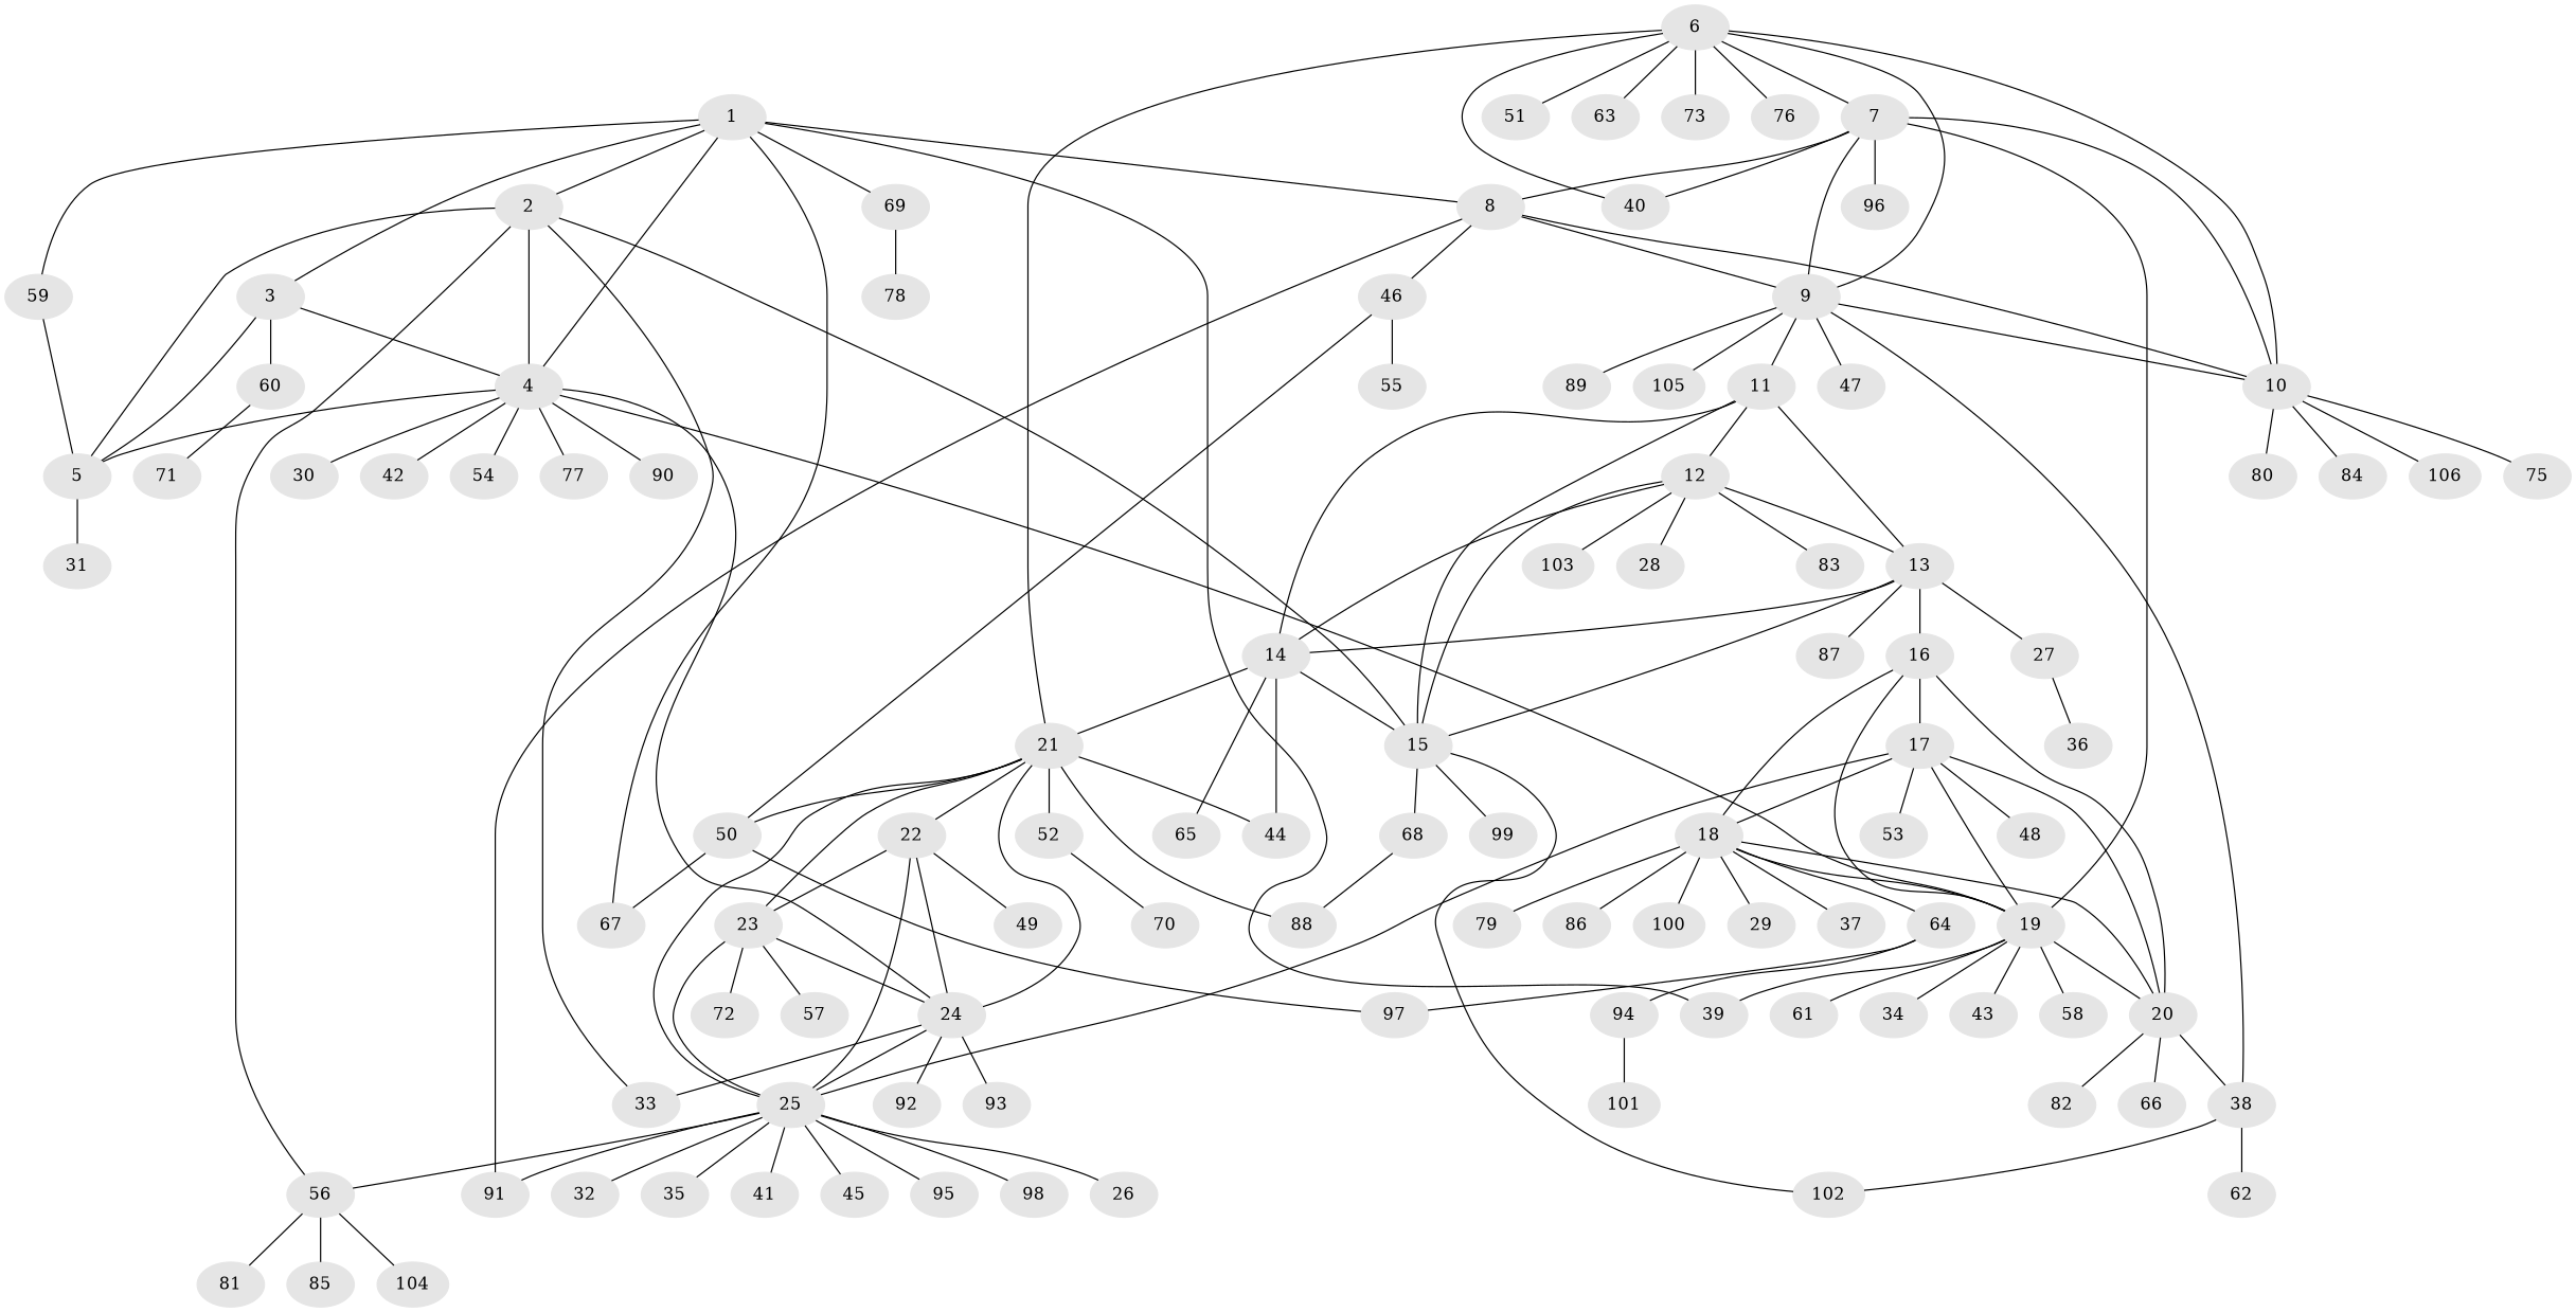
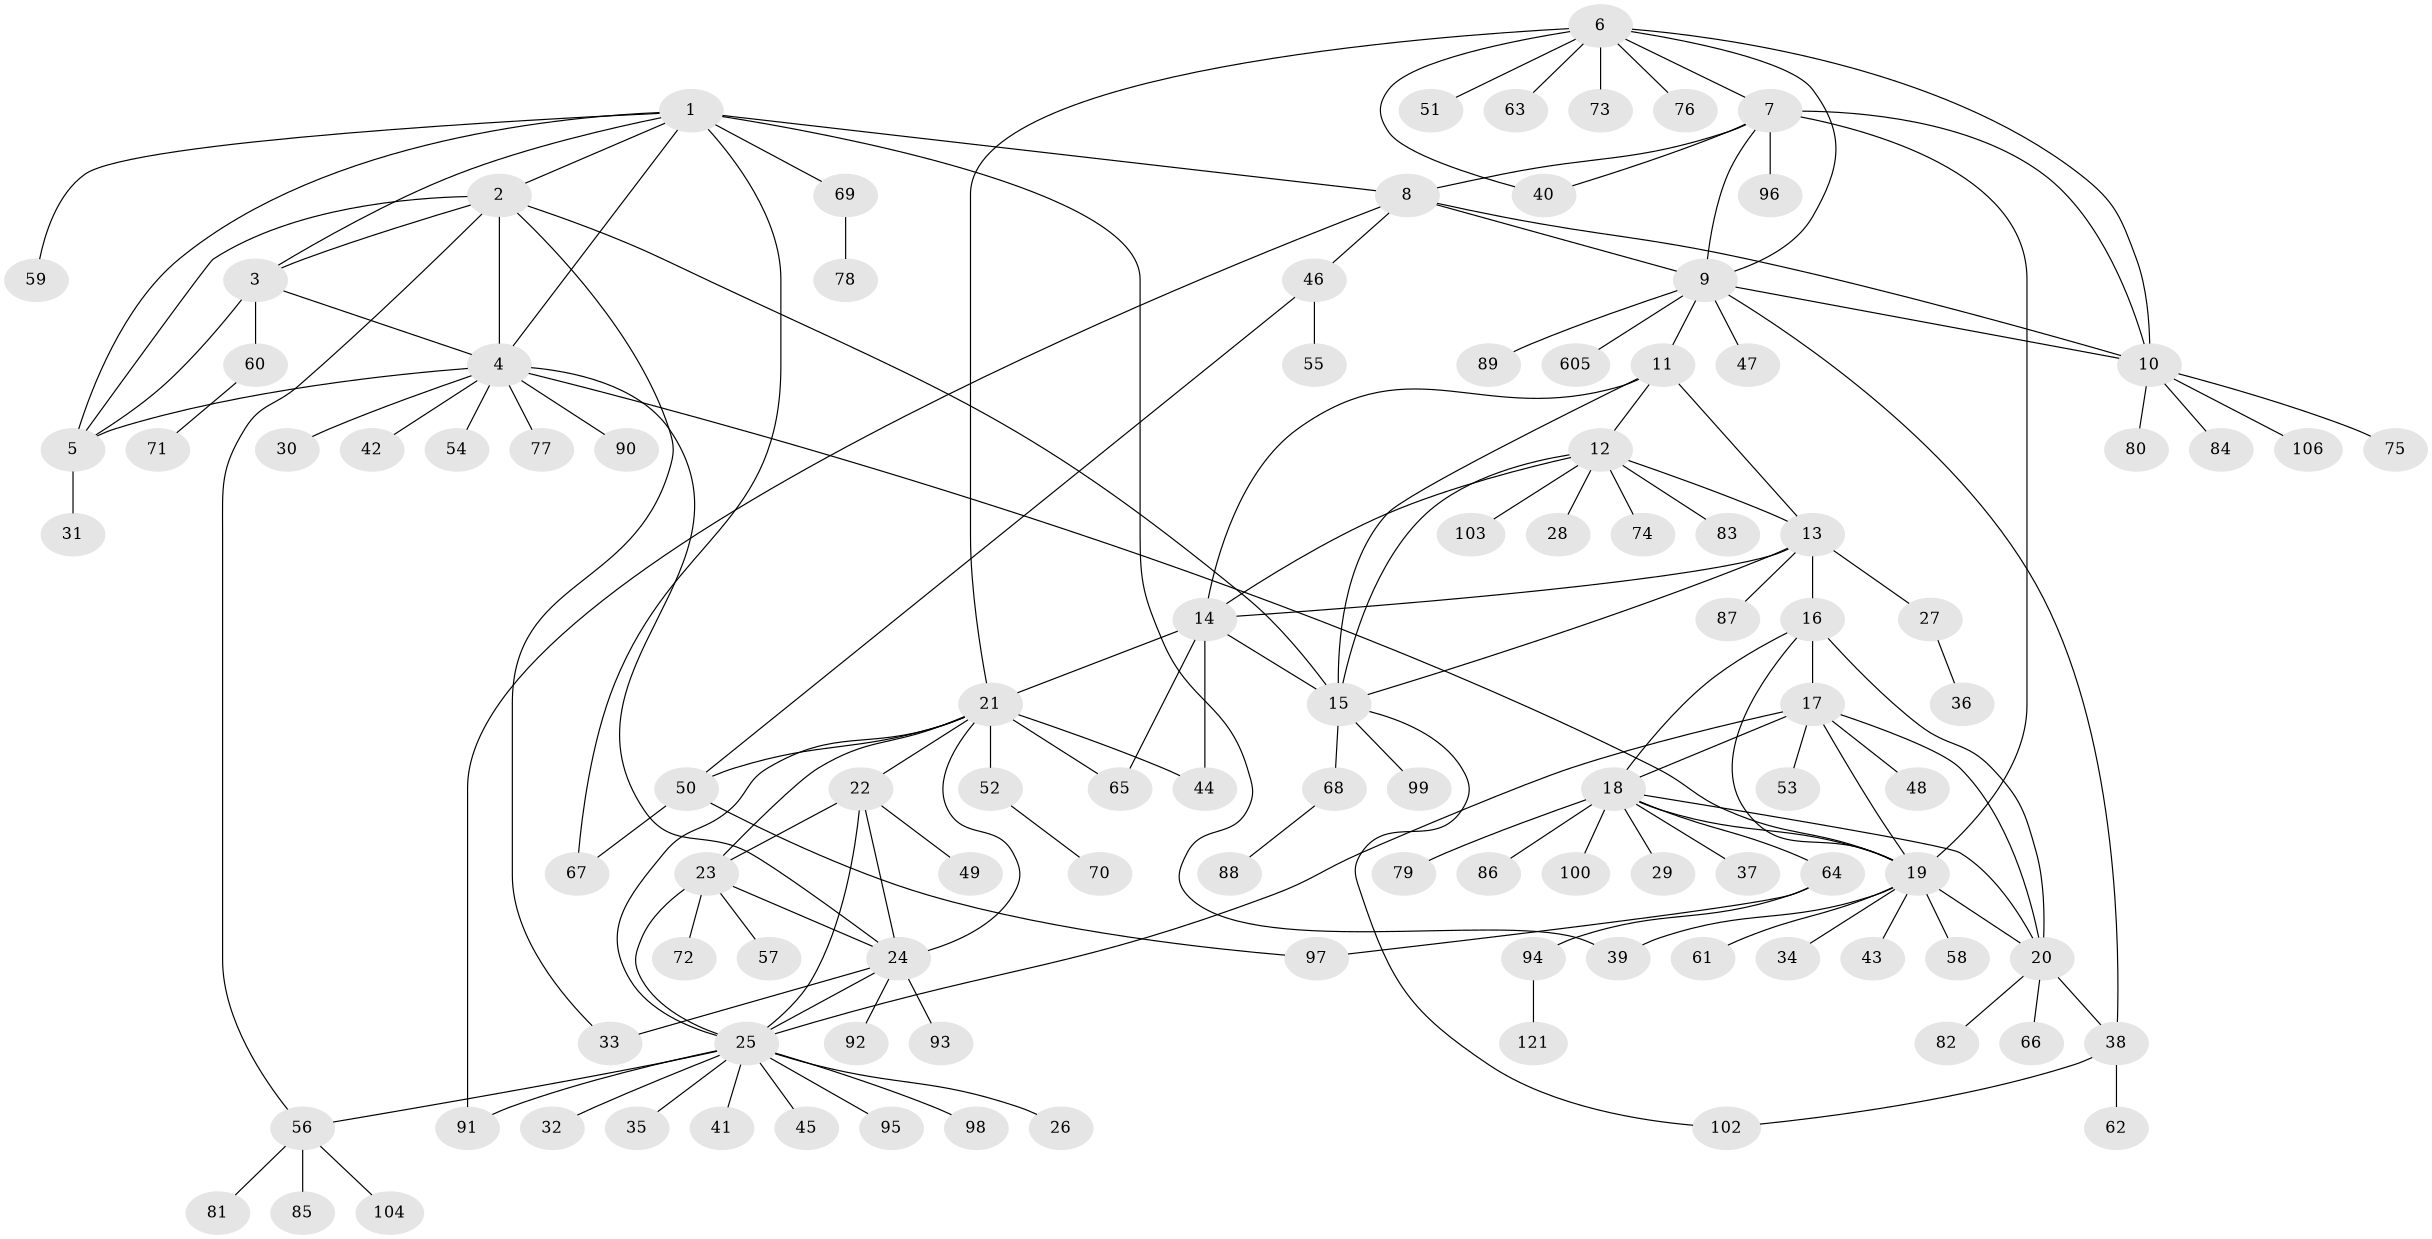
  graph {
    node [color=gray90 style=filled]
    1
    2
    3
    4
    5
    8
    39
    59
    67
    69
    15
    33
    56
    60
    19
    24
    30
    42
    54
    77
    90
    31
    9
    10
    46
    91
    78
    68
    99
    102
    81
    85
    104
    71
    20
    34
    43
    58
    61
    25
    92
    93
    6
    7
    21
    51
    63
    73
    76
    40
    96
    11
    38
    47
    89
-   105
+   105 [label=605]
    75
    80
    84
    106
    44
    65
    22
    23
    50
    52
    55
    12
    13
    14
    62
    28
+   74
    83
    103
    16
    27
    87
    17
    18
    36
    88
    48
    53
    29
    37
    64
    79
    86
    100
    66
    82
    26
    32
    35
    41
    45
    95
    98
    97
    94
    49
    57
    72
    70
-   101
+   101 [label=121]
    1 -- 2
    1 -- 3
    1 -- 4
-   59 -- 5
+   1 -- 5
    1 -- 8
    1 -- 39
    1 -- 59
    1 -- 67
    1 -- 69
+   2 -- 3
    2 -- 4
    2 -- 5
    2 -- 15
    2 -- 33
    2 -- 56
    3 -- 4
    3 -- 5
    3 -- 60
    4 -- 5
    4 -- 19
    4 -- 24
    4 -- 30
    4 -- 42
    4 -- 54
    4 -- 77
    4 -- 90
    5 -- 31
    8 -- 9
    8 -- 10
    8 -- 46
    8 -- 91
    69 -- 78
    15 -- 68
    15 -- 99
    15 -- 102
    56 -- 81
    56 -- 85
    56 -- 104
    60 -- 71
    19 -- 39
    19 -- 20
    19 -- 34
    19 -- 43
    19 -- 58
    19 -- 61
    24 -- 33
    24 -- 25
    24 -- 92
    24 -- 93
    9 -- 10
    9 -- 11
    9 -- 38
    9 -- 47
    9 -- 89
    9 -- 105
    10 -- 75
    10 -- 80
    10 -- 84
    10 -- 106
    46 -- 50
    46 -- 55
    68 -- 88
    20 -- 38
    20 -- 66
    20 -- 82
    25 -- 56
    25 -- 91
    25 -- 26
    25 -- 32
    25 -- 35
    25 -- 41
    25 -- 45
    25 -- 95
    25 -- 98
    6 -- 9
    6 -- 10
    6 -- 7
    6 -- 21
    6 -- 51
    6 -- 63
    6 -- 73
    6 -- 76
    6 -- 40
    7 -- 8
    7 -- 19
    7 -- 9
    7 -- 10
    7 -- 40
    7 -- 96
    21 -- 24
    21 -- 25
    21 -- 44
-   21 -- 88
+   21 -- 65
    21 -- 22
    21 -- 23
    21 -- 50
    21 -- 52
    11 -- 15
    11 -- 12
    11 -- 13
    11 -- 14
    38 -- 102
    38 -- 62
    22 -- 24
    22 -- 25
    22 -- 23
    22 -- 49
    23 -- 24
    23 -- 25
    23 -- 57
    23 -- 72
    50 -- 67
    50 -- 97
    52 -- 70
    12 -- 15
    12 -- 13
    12 -- 14
    12 -- 28
+   12 -- 74
    12 -- 83
    12 -- 103
    13 -- 15
    13 -- 14
    13 -- 16
    13 -- 27
    13 -- 87
    14 -- 15
    14 -- 21
    14 -- 44
    14 -- 65
    16 -- 19
    16 -- 20
    16 -- 17
    16 -- 18
    27 -- 36
    17 -- 19
    17 -- 20
    17 -- 25
    17 -- 18
    17 -- 48
    17 -- 53
    18 -- 19
    18 -- 20
    18 -- 29
    18 -- 37
    18 -- 64
    18 -- 79
    18 -- 86
    18 -- 100
    64 -- 97
    64 -- 94
    94 -- 101
  }
